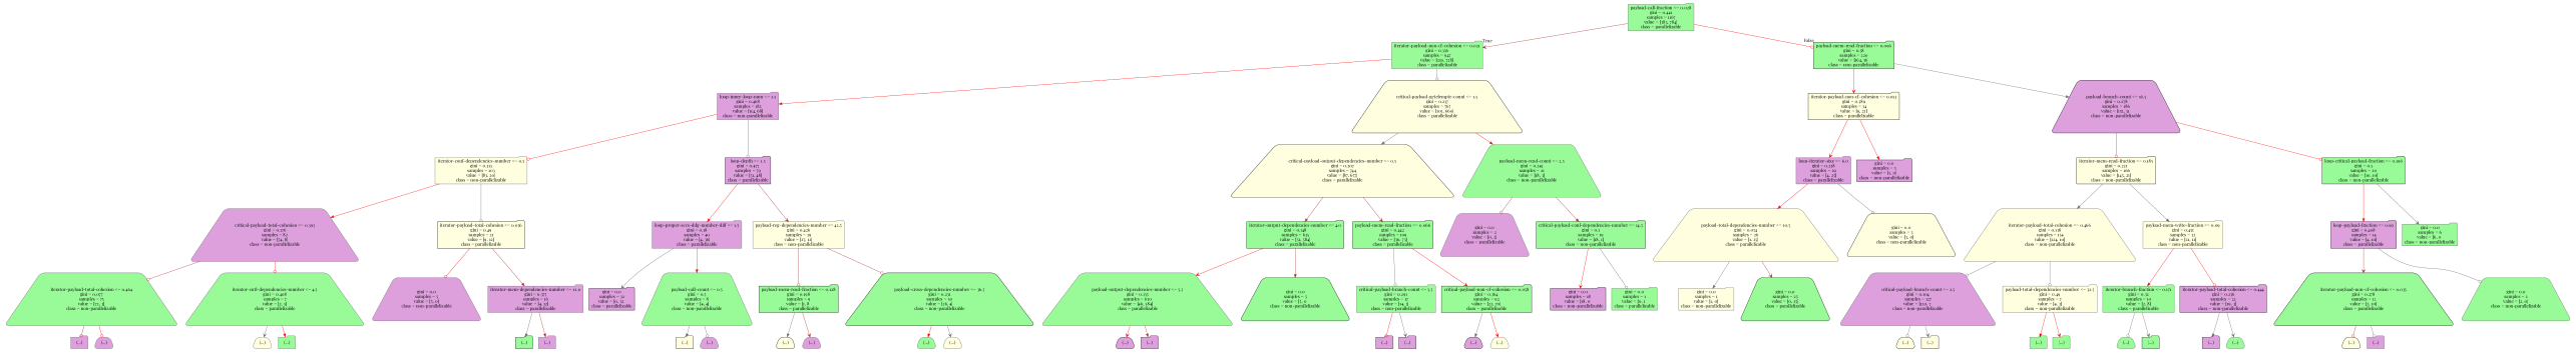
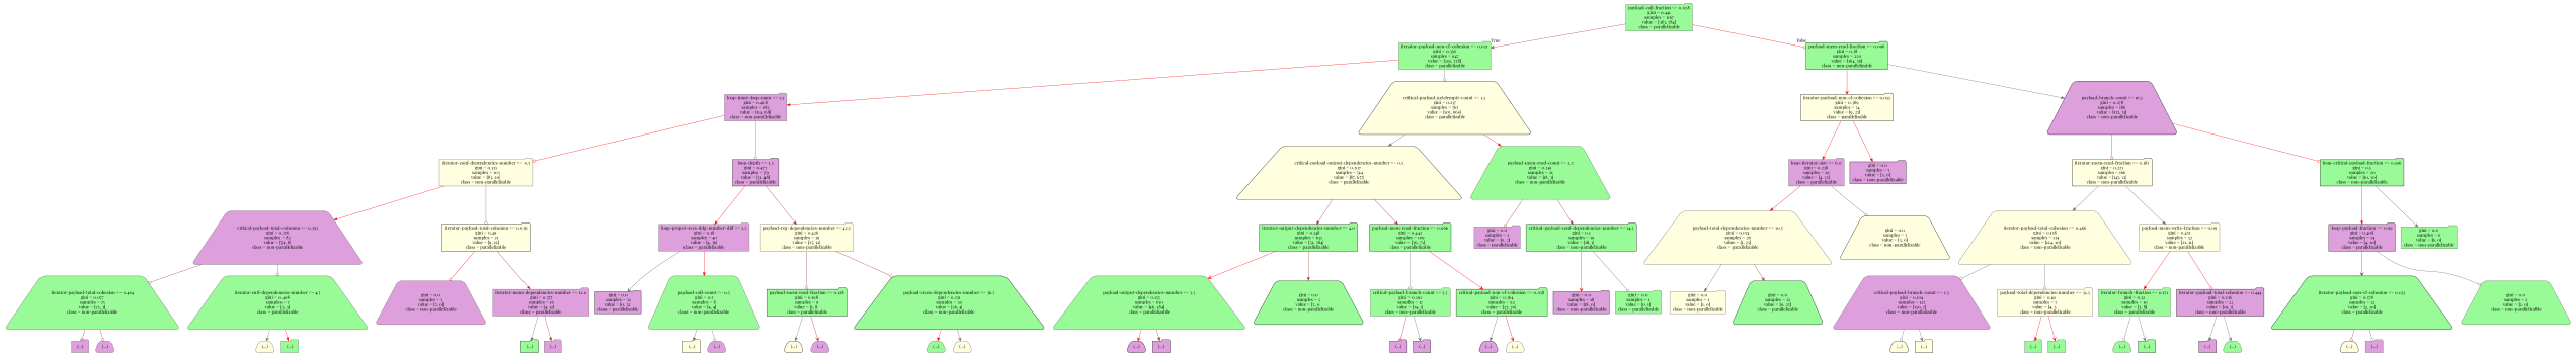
  digraph {
    fontname="Playfair Display"
    node [color=gray40 fillcolor=palegreen fontname="Playfair Display" shape=folder style="filled, rounded"]
    edge [fontname="Playfair Display" color=gray40 arrowhead=odot]
    n1 [label="payload-call-fraction <= 0.028\ngini = 0.441\nsamples = 1167\nvalue = [383, 784]\nclass = parallelizable"]
    n2 [label="iterator-payload-non-cf-cohesion <= 0.021\ngini = 0.356\nsamples = 947\nvalue = [219, 728]\nclass = parallelizable"]
    n3 [color=black label="payload-mem-read-fraction <= 0.096\ngini = 0.38\nsamples = 220\nvalue = [164, 56]\nclass = non-parallelizable"]
    n4 [fillcolor=plum label="loop-inner-loop-num <= 1.5\ngini = 0.468\nsamples = 182\nvalue = [114, 68]\nclass = non-parallelizable"]
    n5 [color=black fillcolor=lightyellow label="critical-payload-getelemptr-count <= 1.5\ngini = 0.237\nsamples = 765\nvalue = [105, 660]\nclass = parallelizable" shape=trapezium]
    n6 [fillcolor=lightyellow label="iterator-conf-dependencies-number <= 0.5\ngini = 0.313\nsamples = 103\nvalue = [83, 20]\nclass = non-parallelizable"]
    n7 [color=black fillcolor=plum label="loop-depth <= 1.5\ngini = 0.477\nsamples = 79\nvalue = [31, 48]\nclass = parallelizable"]
    n8 [fillcolor=plum label="critical-payload-total-cohesion <= 0.393\ngini = 0.176\nsamples = 82\nvalue = [74, 8]\nclass = non-parallelizable" shape=trapezium]
    n9 [color=black fillcolor=lightyellow label="iterator-payload-total-cohesion <= 0.036\ngini = 0.49\nsamples = 21\nvalue = [9, 12]\nclass = parallelizable"]
    n10 [label="iterator-payload-total-cohesion <= 0.464\ngini = 0.077\nsamples = 75\nvalue = [72, 3]\nclass = non-parallelizable" shape=trapezium]
    n11 [label="iterator-cntl-dependencies-number <= 4.5\ngini = 0.408\nsamples = 7\nvalue = [2, 5]\nclass = parallelizable" shape=trapezium]
    n12 [fillcolor=plum label="(...)"]
    n13 [fillcolor=plum label="(...)" shape=trapezium]
    n14 [fillcolor=lightyellow label="(...)" shape=trapezium]
    n15 [label="(...)"]
    n16 [fillcolor=plum label="gini = 0.0\nsamples = 5\nvalue = [5, 0]\nclass = non-parallelizable" shape=trapezium]
    n17 [fillcolor=plum label="iterator-mem-dependencies-number <= 12.0\ngini = 0.375\nsamples = 16\nvalue = [4, 12]\nclass = parallelizable"]
    n18 [color=black label="(...)"]
    n19 [fillcolor=plum label="(...)"]
    n20 [fillcolor=plum label="loop-proper-sccs-ddg-number-diff <= 1.5\ngini = 0.18\nsamples = 40\nvalue = [4, 36]\nclass = parallelizable"]
    n21 [fillcolor=lightyellow label="payload-reg-dependencies-number <= 42.5\ngini = 0.426\nsamples = 39\nvalue = [27, 12]\nclass = non-parallelizable"]
    n22 [color=black fillcolor=plum label="gini = 0.0\nsamples = 32\nvalue = [0, 32]\nclass = parallelizable"]
    n23 [label="payload-call-count <= 0.5\ngini = 0.5\nsamples = 8\nvalue = [4, 4]\nclass = non-parallelizable" shape=trapezium]
    n24 [color=black fillcolor=lightyellow label="(...)"]
    n25 [fillcolor=plum label="(...)" shape=trapezium]
    n26 [color=black label="payload-mem-read-fraction <= 0.128\ngini = 0.198\nsamples = 9\nvalue = [1, 8]\nclass = parallelizable"]
    n27 [color=black label="payload-cross-dependencies-number <= 36.5\ngini = 0.231\nsamples = 30\nvalue = [26, 4]\nclass = non-parallelizable" shape=trapezium]
    n28 [color=black fillcolor=lightyellow label="(...)" shape=trapezium]
    n29 [fillcolor=plum label="(...)" shape=trapezium]
    n30 [label="(...)" shape=trapezium]
    n31 [fillcolor=lightyellow label="(...)" shape=trapezium]
    n32 [color=black fillcolor=lightyellow label="critical-payload-output-dependencies-number <= 0.5\ngini = 0.207\nsamples = 744\nvalue = [87, 657]\nclass = parallelizable" shape=trapezium]
    n33 [label="payload-mem-read-count <= 2.5\ngini = 0.245\nsamples = 21\nvalue = [18, 3]\nclass = non-parallelizable" shape=trapezium]
    n34 [color=black label="iterator-output-dependencies-number <= 4.0\ngini = 0.148\nsamples = 635\nvalue = [51, 584]\nclass = parallelizable"]
    n35 [color=black label="payload-mem-read-fraction <= 0.066\ngini = 0.442\nsamples = 109\nvalue = [36, 73]\nclass = parallelizable"]
    n36 [label="payload-output-dependencies-number <= 5.5\ngini = 0.135\nsamples = 630\nvalue = [46, 584]\nclass = parallelizable" shape=trapezium]
    n37 [color=black label="gini = 0.0\nsamples = 5\nvalue = [5, 0]\nclass = non-parallelizable" shape=trapezium]
    n38 [color=black fillcolor=plum label="(...)" shape=trapezium]
    n39 [color=black fillcolor=plum label="(...)"]
    n40 [label="critical-payload-branch-count <= 5.5\ngini = 0.291\nsamples = 17\nvalue = [14, 3]\nclass = non-parallelizable"]
    n41 [color=black label="critical-payload-non-cf-cohesion <= 0.058\ngini = 0.364\nsamples = 92\nvalue = [22, 70]\nclass = parallelizable"]
    n42 [color=black fillcolor=plum label="(...)"]
    n43 [color=black fillcolor=plum label="(...)"]
    n44 [color=black fillcolor=plum label="(...)" shape=trapezium]
    n45 [fillcolor=lightyellow label="(...)" shape=trapezium]
-   n46 [fillcolor=plum label="gini = 0.0\nsamples = 2\nvalue = [0, 2]\nclass = parallelizable" shape=trapezium]
+   n46 [fillcolor=plum label="gini = 0.0\nsamples = 2\nvalue = [0, 2]\nclass = parallelizable"]
    n47 [color=black label="critical-payload-conf-dependencies-number <= 14.5\ngini = 0.1\nsamples = 19\nvalue = [18, 1]\nclass = non-parallelizable"]
    n48 [color=black fillcolor=plum label="gini = 0.0\nsamples = 18\nvalue = [18, 0]\nclass = non-parallelizable"]
    n49 [label="gini = 0.0\nsamples = 1\nvalue = [0, 1]\nclass = parallelizable"]
    n50 [color=black fillcolor=lightyellow label="iterator-payload-non-cf-cohesion <= 0.053\ngini = 0.389\nsamples = 34\nvalue = [9, 25]\nclass = parallelizable"]
    n51 [color=black fillcolor=plum label="payload-branch-count <= 16.5\ngini = 0.278\nsamples = 186\nvalue = [155, 31]\nclass = non-parallelizable" shape=trapezium]
    n52 [fillcolor=plum label="loop-iterator-size <= 6.0\ngini = 0.238\nsamples = 29\nvalue = [4, 25]\nclass = parallelizable"]
    n53 [color=black fillcolor=plum label="gini = 0.0\nsamples = 5\nvalue = [5, 0]\nclass = non-parallelizable"]
    n54 [fillcolor=lightyellow label="payload-total-dependencies-number <= 10.5\ngini = 0.074\nsamples = 26\nvalue = [1, 25]\nclass = parallelizable" shape=trapezium]
    n55 [color=black fillcolor=lightyellow label="gini = 0.0\nsamples = 3\nvalue = [3, 0]\nclass = non-parallelizable" shape=trapezium]
    n56 [fillcolor=lightyellow label="gini = 0.0\nsamples = 1\nvalue = [1, 0]\nclass = non-parallelizable"]
    n57 [color=black label="gini = 0.0\nsamples = 25\nvalue = [0, 25]\nclass = parallelizable" shape=trapezium]
    n58 [color=black fillcolor=lightyellow label="iterator-mem-read-fraction <= 0.185\ngini = 0.221\nsamples = 166\nvalue = [145, 21]\nclass = non-parallelizable"]
    n59 [color=black label="loop-critical-payload-fraction <= 0.196\ngini = 0.5\nsamples = 20\nvalue = [10, 10]\nclass = non-parallelizable"]
    n60 [fillcolor=lightyellow label="iterator-payload-total-cohesion <= 0.466\ngini = 0.138\nsamples = 134\nvalue = [124, 10]\nclass = non-parallelizable" shape=trapezium]
    n61 [fillcolor=lightyellow label="payload-mem-write-fraction <= 0.09\ngini = 0.451\nsamples = 32\nvalue = [21, 11]\nclass = non-parallelizable"]
    n62 [fillcolor=plum label="critical-payload-branch-count <= 2.5\ngini = 0.104\nsamples = 127\nvalue = [120, 7]\nclass = non-parallelizable" shape=trapezium]
    n63 [fillcolor=lightyellow label="payload-total-dependencies-number <= 32.5\ngini = 0.49\nsamples = 7\nvalue = [4, 3]\nclass = non-parallelizable"]
    n64 [color=black fillcolor=lightyellow label="(...)" shape=trapezium]
    n65 [color=black fillcolor=lightyellow label="(...)"]
    n66 [label="(...)"]
    n67 [label="(...)"]
    n68 [label="iterator-branch-fraction <= 0.171\ngini = 0.32\nsamples = 10\nvalue = [2, 8]\nclass = parallelizable"]
    n69 [color=black fillcolor=plum label="iterator-payload-total-cohesion <= 0.444\ngini = 0.236\nsamples = 22\nvalue = [19, 3]\nclass = non-parallelizable"]
    n70 [label="(...)" shape=trapezium]
    n71 [color=black label="(...)"]
    n72 [color=black fillcolor=plum label="(...)"]
    n73 [label="(...)" shape=trapezium]
    n74 [color=black fillcolor=plum label="loop-payload-fraction <= 0.99\ngini = 0.408\nsamples = 14\nvalue = [4, 10]\nclass = parallelizable"]
    n75 [label="gini = 0.0\nsamples = 6\nvalue = [6, 0]\nclass = non-parallelizable"]
    n76 [color=black label="iterator-payload-non-cf-cohesion <= 0.035\ngini = 0.278\nsamples = 12\nvalue = [2, 10]\nclass = parallelizable" shape=trapezium]
    n77 [label="gini = 0.0\nsamples = 2\nvalue = [2, 0]\nclass = non-parallelizable" shape=trapezium]
    n78 [color=black fillcolor=lightyellow label="(...)" shape=trapezium]
    n79 [fillcolor=plum label="(...)"]
    n1 -> n2 [headlabel=True labelangle=45 labeldistance=2.5 color=brown arrowhead=vee]
    n1 -> n3 [headlabel=False labelangle=-45 labeldistance=2.5 color=red]
    n2 -> n4 [color=red arrowhead=normal]
    n2 -> n5
    n3 -> n50 [color=red arrowhead=vee]
    n3 -> n51 [arrowhead=normal]
    n4 -> n6 [color=red]
    n4 -> n7
    n5 -> n32 [arrowhead=normal]
    n5 -> n33 [color=red arrowhead=normal]
    n6 -> n8 [color=red arrowhead=normal]
    n6 -> n9
    n7 -> n20 [color=red arrowhead=normal]
    n7 -> n21 [color=brown arrowhead=vee]
    n8 -> n10 [color=brown]
    n8 -> n11 [color=red]
    n9 -> n16 [color=red]
    n9 -> n17 [color=brown arrowhead=normal]
    n10 -> n12 [color=brown]
    n10 -> n13 [color=red]
    n11 -> n14 [arrowhead=vee]
    n11 -> n15 [color=red arrowhead=normal]
    n17 -> n18 [arrowhead=normal]
    n17 -> n19 [color=brown arrowhead=normal]
    n20 -> n22 [arrowhead=vee]
    n20 -> n23 [color=red arrowhead=normal]
    n21 -> n26 [color=brown]
    n21 -> n27 [color=brown]
    n23 -> n24 [arrowhead=normal]
    n23 -> n25
    n26 -> n28 [arrowhead=normal]
    n26 -> n29 [color=brown arrowhead=vee]
    n27 -> n30 [color=red arrowhead=normal]
    n27 -> n31 [arrowhead=vee]
    n32 -> n34 [color=brown arrowhead=normal]
    n32 -> n35 [color=brown arrowhead=vee]
    n33 -> n46 [color=brown]
    n33 -> n47 [color=brown arrowhead=normal]
    n34 -> n36 [color=red arrowhead=vee]
    n34 -> n37 [color=brown arrowhead=normal]
    n35 -> n40
    n35 -> n41 [color=red arrowhead=vee]
    n36 -> n38 [color=red arrowhead=vee]
    n36 -> n39 [color=brown arrowhead=normal]
    n40 -> n42 [color=red]
    n40 -> n43 [arrowhead=vee]
    n41 -> n44 [arrowhead=normal]
    n41 -> n45 [color=red arrowhead=vee]
    n47 -> n48 [color=red arrowhead=vee]
    n47 -> n49
    n50 -> n52 [color=red arrowhead=vee]
    n50 -> n53 [color=red arrowhead=normal]
    n51 -> n58 [color=red]
    n51 -> n59 [color=red]
    n52 -> n54 [color=red arrowhead=normal]
    n52 -> n55
    n54 -> n56 [arrowhead=normal]
    n54 -> n57 [color=brown arrowhead=vee]
    n58 -> n60 [arrowhead=normal]
    n58 -> n61 [arrowhead=normal]
    n59 -> n74 [color=red arrowhead=normal]
    n59 -> n75 [arrowhead=vee]
    n60 -> n62
    n60 -> n63
    n61 -> n68 [color=red arrowhead=normal]
    n61 -> n69 [color=red]
    n62 -> n64
    n62 -> n65 [arrowhead=vee]
    n63 -> n66 [color=red arrowhead=normal]
    n63 -> n67 [color=red arrowhead=vee]
    n68 -> n70
    n68 -> n71 [arrowhead=vee]
    n69 -> n72 [arrowhead=normal]
    n69 -> n73 [arrowhead=vee]
    n74 -> n76 [color=brown arrowhead=vee]
    n74 -> n77
    n76 -> n78 [color=brown]
    n76 -> n79
  }
